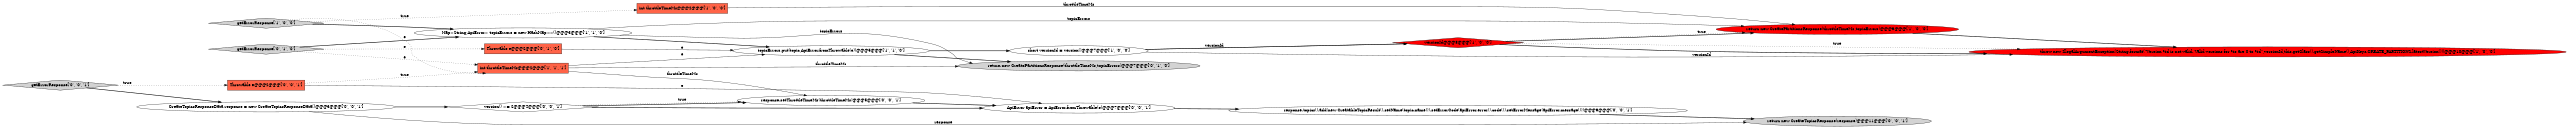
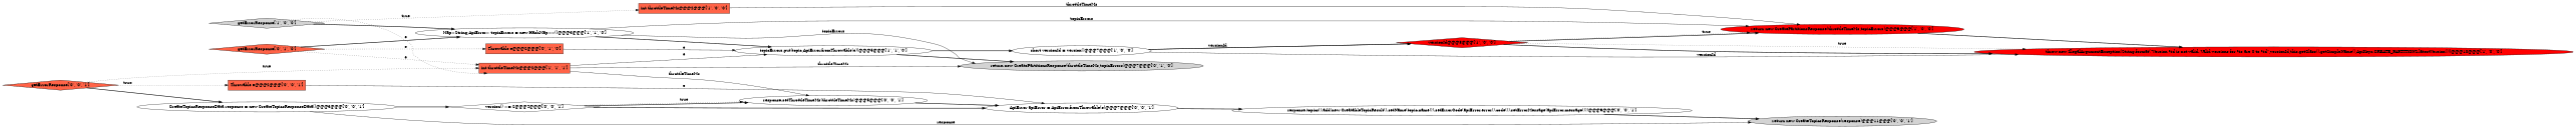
  digraph {
    rankdir=LR
    node [fillcolor=white shape=ellipse style=filled]
    edge [style=bold]
    n1 [fillcolor=red label="throw new IllegalArgumentException(String.format(\"Version %d is not valid. Valid versions for %s are 0 to %d\",versionId,this.getClass().getSimpleName(),ApiKeys.CREATE_PARTITIONS.latestVersion()))@@@10@@@['1', '0', '0']"]
    n2 [label="Map<String,ApiError> topicErrors = new HashMap<>()@@@3@@@['1', '1', '0']"]
    n3 [label="topicErrors.put(topic,ApiError.fromThrowable(e))@@@5@@@['1', '1', '0']"]
    n4 [fillcolor=lightgray label="return new CreatePartitionsResponse(throttleTimeMs,topicErrors)@@@7@@@['0', '1', '0']"]
    n5 [fillcolor=red label="return new CreatePartitionsResponse(throttleTimeMs,topicErrors)@@@9@@@['1', '0', '0']"]
    n6 [label="short versionId = version()@@@7@@@['1', '0', '0']"]
    n7 [fillcolor=red label="versionId@@@8@@@['1', '0', '0']" shape=diamond]
    n8 [fillcolor=lightgray label="getErrorResponse['1', '0', '0']" shape=diamond]
    n9 [fillcolor=tomato label="int throttleTimeMs@@@2@@@['1', '1', '1']" shape=box]
    n10 [fillcolor=tomato label="int throttleTimeMs@@@2@@@['1', '0', '0']" shape=box]
    n11 [label="response.setThrottleTimeMs(throttleTimeMs)@@@5@@@['0', '0', '1']"]
    n12 [label="ApiError apiError = ApiError.fromThrowable(e)@@@7@@@['0', '0', '1']"]
-   n13 [fillcolor=lightgray label="getErrorResponse['0', '1', '0']" shape=diamond]
+   n13 [fillcolor=tomato label="getErrorResponse['0', '1', '0']" shape=diamond]
    n14 [fillcolor=tomato label="Throwable e@@@2@@@['0', '1', '0']" shape=box]
    n15 [label="response.topics().add(new CreatableTopicResult().setName(topic.name()).setErrorCode(apiError.error().code()).setErrorMessage(apiError.message()))@@@9@@@['0', '0', '1']"]
    n16 [fillcolor=lightgray label="return new CreateTopicsResponse(response)@@@11@@@['0', '0', '1']"]
-   n17 [fillcolor=lightgray label="getErrorResponse['0', '0', '1']" shape=diamond]
+   n17 [fillcolor=tomato label="getErrorResponse['0', '0', '1']" shape=diamond]
    n18 [label="CreateTopicsResponseData response = new CreateTopicsResponseData()@@@3@@@['0', '0', '1']"]
    n19 [fillcolor=tomato label="Throwable e@@@2@@@['0', '0', '1']" shape=box]
    n20 [label="version() >= 2@@@4@@@['0', '0', '1']" shape=diamond]
    n2 -> n3
    n2 -> n4 [label=topicErrors style=solid]
    n2 -> n5 [label=topicErrors style=solid]
    n3 -> n4
    n3 -> n6
    n5 -> n1
    n6 -> n1 [label=versionId style=solid]
    n6 -> n7 [label=versionId style=solid]
    n6 -> n7
    n7 -> n1
    n7 -> n1 [label=true style=dotted]
    n7 -> n5 [label=true style=dotted]
    n7 -> n5
    n8 -> n2
    n8 -> n9 [label=e style=dotted]
    n8 -> n10 [label=true style=dotted]
    n9 -> n3 [label=e style=solid]
    n9 -> n4 [label=throttleTimeMs style=solid]
    n9 -> n11 [label=throttleTimeMs style=solid]
    n10 -> n5 [label=throttleTimeMs style=solid]
    n11 -> n12
    n12 -> n15
    n13 -> n2
    n13 -> n9 [label=e style=dotted]
    n13 -> n14 [label=e style=dotted]
    n14 -> n3 [label=e style=solid]
    n15 -> n16
-   n19 -> n9 [label=true style=dotted]
+   n17 -> n9 [label=true style=dotted]
    n17 -> n18
    n17 -> n19 [label=true style=dotted]
    n18 -> n16 [label=response style=solid]
    n18 -> n20
    n19 -> n12 [label=e style=solid]
    n20 -> n11 [label=true style=dotted]
    n20 -> n11
    n20 -> n12
  }
